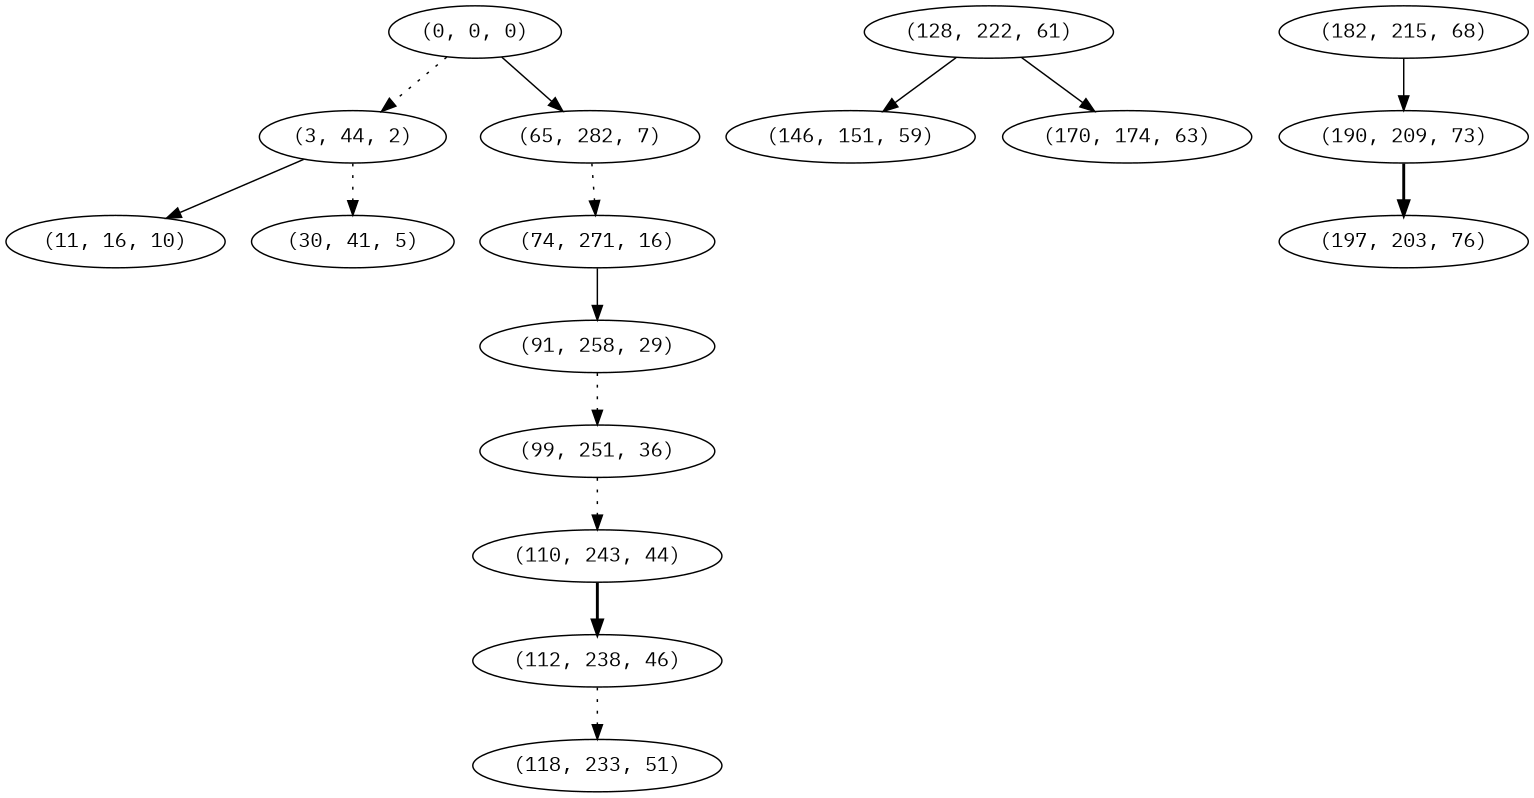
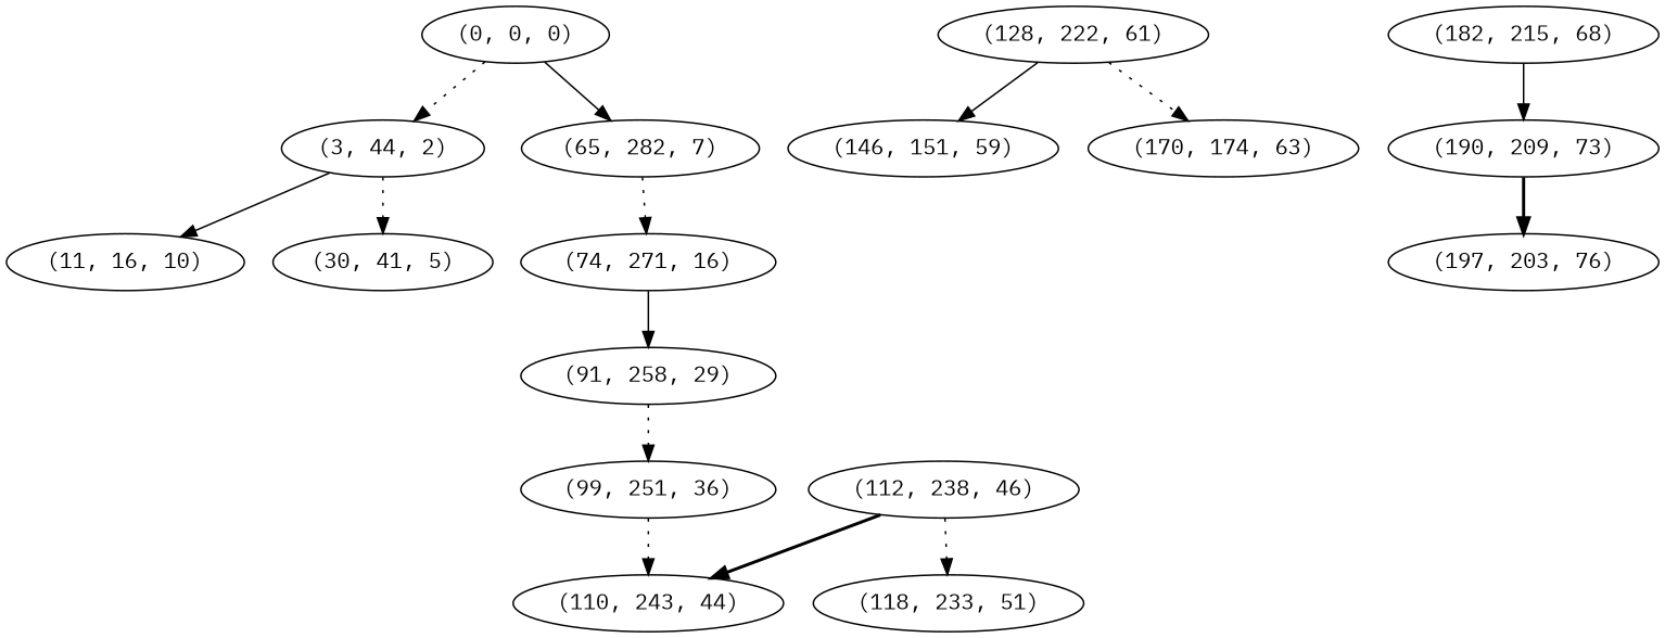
  digraph {
    fontname="IBM Plex Mono"
    node [fontname="IBM Plex Mono"]
    edge [fontname="IBM Plex Mono" style=dotted]
    "(0, 0, 0)"
    "(3, 44, 2)"
    "(65, 282, 7)"
    "(11, 16, 10)"
    "(30, 41, 5)"
    "(74, 271, 16)"
    "(91, 258, 29)"
    "(99, 251, 36)"
    "(110, 243, 44)"
    "(112, 238, 46)"
    "(118, 233, 51)"
    n12 [label="(146, 151, 59)"]
    "(128, 222, 61)"
    "(170, 174, 63)"
    "(182, 215, 68)"
    "(190, 209, 73)"
    n17 [label="(197, 203, 76)"]
    "(0, 0, 0)" -> "(3, 44, 2)"
    "(0, 0, 0)" -> "(65, 282, 7)" [style=solid]
    "(3, 44, 2)" -> "(11, 16, 10)" [style=solid]
    "(3, 44, 2)" -> "(30, 41, 5)"
    "(65, 282, 7)" -> "(74, 271, 16)"
    "(74, 271, 16)" -> "(91, 258, 29)" [style=solid]
    "(91, 258, 29)" -> "(99, 251, 36)"
    "(99, 251, 36)" -> "(110, 243, 44)"
-   "(110, 243, 44)" -> "(112, 238, 46)" [style=bold]
+   "(112, 238, 46)" -> "(110, 243, 44)" [style=bold]
    "(112, 238, 46)" -> "(118, 233, 51)"
    "(128, 222, 61)" -> n12 [style=solid]
-   "(128, 222, 61)" -> "(170, 174, 63)" [style=solid]
+   "(128, 222, 61)" -> "(170, 174, 63)"
    "(182, 215, 68)" -> "(190, 209, 73)" [style=solid]
    "(190, 209, 73)" -> n17 [style=bold]
  }
